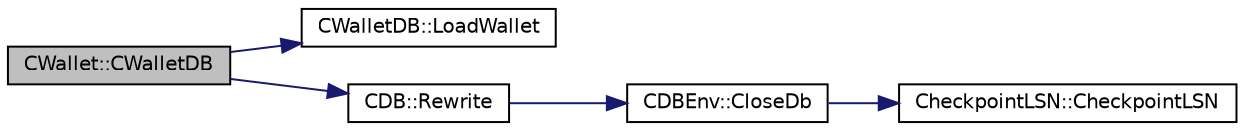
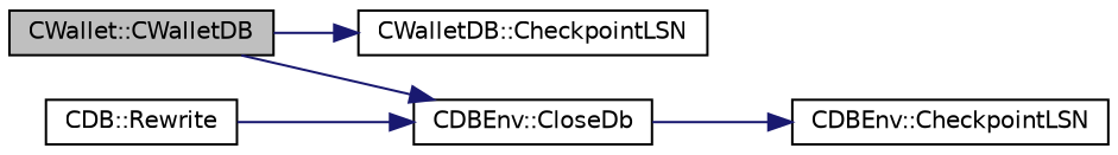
  digraph {
    rankdir=LR
    node [color=black fillcolor=white fontname=Helvetica fontsize=10 shape=record style=filled]
    edge [color=midnightblue fontname=Helvetica fontsize=10 labelfontname=Helvetica labelfontsize=10 style=solid]
    n1 [fillcolor=grey75 fontcolor=black height=0.2 label="CWallet::CWalletDB" width=0.4]
-   n2 [height=0.2 label="CWalletDB::LoadWallet" width=0.4]
+   n2 [height=0.2 label="CWalletDB::CheckpointLSN" width=0.4]
    n3 [height=0.2 label="CDB::Rewrite" width=0.4]
    n4 [height=0.2 label="CDBEnv::CloseDb" width=0.4]
-   n5 [height=0.2 label="CheckpointLSN::CheckpointLSN" width=0.4]
+   n5 [height=0.2 label="CDBEnv::CheckpointLSN" width=0.4]
    n1 -> n2
-   n1 -> n3
+   n1 -> n4
    n3 -> n4
    n4 -> n5
  }
